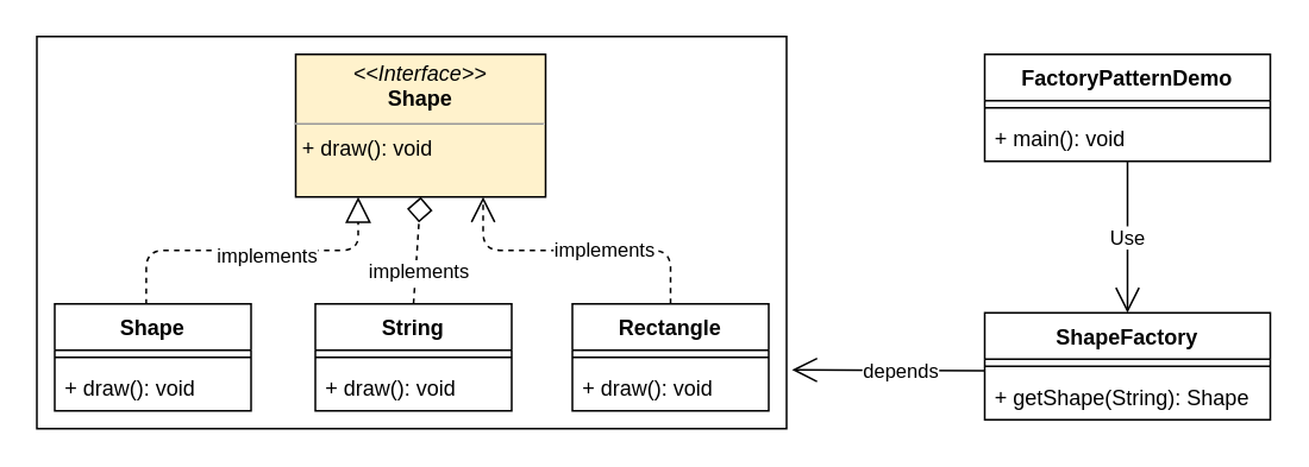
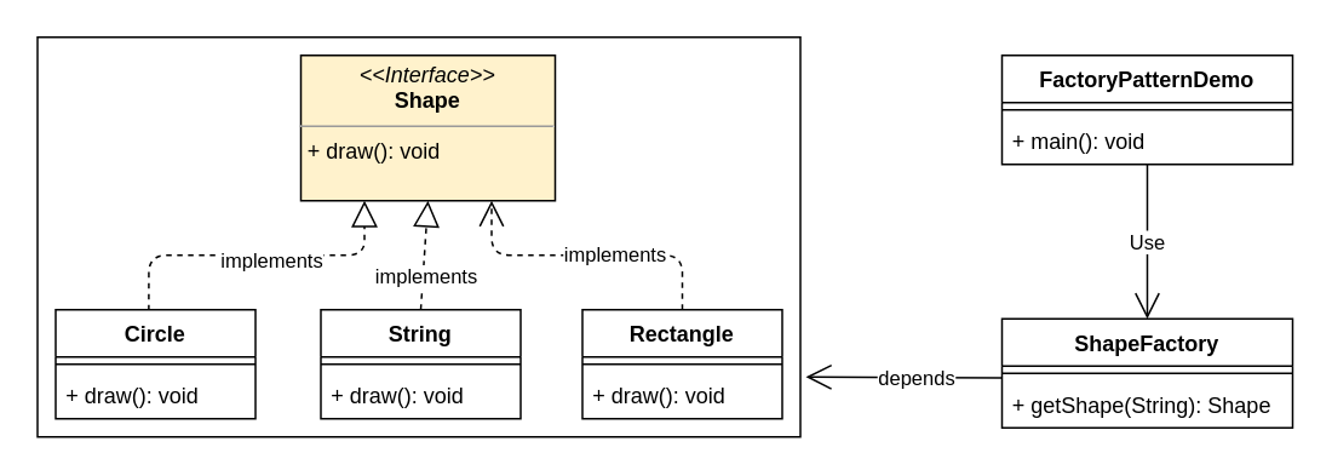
  <mxCell id="0" />
  <mxCell id="1" parent="0" />
  <mxCell id="2" value="" style="rounded=0;whiteSpace=wrap;html=1;" vertex="1" parent="1"><mxGeometry x="20" y="20" width="420" height="220" as="geometry" /></mxCell>
  <mxCell id="3" value="&lt;p style=&quot;margin: 0px ; margin-top: 4px ; text-align: center&quot;&gt;&lt;i&gt;&amp;lt;&amp;lt;Interface&amp;gt;&amp;gt;&lt;/i&gt;&lt;br&gt;&lt;b&gt;Shape&lt;/b&gt;&lt;/p&gt;&lt;hr size=&quot;1&quot;&gt;&lt;p style=&quot;margin: 0px ; margin-left: 4px&quot;&gt;+ draw(): void&lt;/p&gt;" style="verticalAlign=top;align=left;overflow=fill;fontSize=12;fontFamily=Helvetica;html=1;fillColor=#fff2cc;" vertex="1" parent="1"><mxGeometry x="165" y="30" width="140" height="80" as="geometry" /></mxCell>
  <mxCell id="4" value="" style="endArrow=block;dashed=1;endFill=0;endSize=12;html=1;entryX=0.25;entryY=1;entryDx=0;entryDy=0;exitX=0.466;exitY=0.005;exitDx=0;exitDy=0;edgeStyle=orthogonalEdgeStyle;exitPerimeter=0;" edge="1" parent="1" source="10" target="3"><mxGeometry width="160" relative="1" as="geometry"><mxPoint x="90" y="160" as="sourcePoint" /><mxPoint x="150" y="130" as="targetPoint" /></mxGeometry></mxCell>
  <mxCell id="5" value="implements" style="edgeLabel;html=1;align=center;verticalAlign=middle;resizable=0;points=[];" vertex="1" connectable="0" parent="4"><mxGeometry x="0.095" y="-2" relative="1" as="geometry"><mxPoint as="offset" /></mxGeometry></mxCell>
- <mxCell id="6" value="" style="endArrow=diamond;dashed=1;endFill=0;endSize=12;html=1;entryX=0.5;entryY=1;entryDx=0;entryDy=0;exitX=0.5;exitY=0;exitDx=0;exitDy=0;" edge="1" parent="1" source="13" target="3"><mxGeometry width="160" relative="1" as="geometry"><mxPoint x="235" y="160" as="sourcePoint" /><mxPoint x="590" y="190" as="targetPoint" /></mxGeometry></mxCell>
+ <mxCell id="6" value="" style="endArrow=block;dashed=1;endFill=0;endSize=12;html=1;entryX=0.5;entryY=1;entryDx=0;entryDy=0;exitX=0.5;exitY=0;exitDx=0;exitDy=0;" edge="1" parent="1" source="13" target="3"><mxGeometry width="160" relative="1" as="geometry"><mxPoint x="235" y="160" as="sourcePoint" /><mxPoint x="590" y="190" as="targetPoint" /></mxGeometry></mxCell>
  <mxCell id="7" value="implements" style="edgeLabel;html=1;align=center;verticalAlign=middle;resizable=0;points=[];" vertex="1" connectable="0" parent="6"><mxGeometry x="-0.36" y="-1" relative="1" as="geometry"><mxPoint as="offset" /></mxGeometry></mxCell>
  <mxCell id="8" value="" style="endArrow=open;dashed=1;endFill=0;endSize=12;html=1;entryX=0.75;entryY=1;entryDx=0;entryDy=0;exitX=0.5;exitY=0;exitDx=0;exitDy=0;edgeStyle=orthogonalEdgeStyle;" edge="1" parent="1" source="16" target="3"><mxGeometry width="160" relative="1" as="geometry"><mxPoint x="380" y="160" as="sourcePoint" /><mxPoint x="590" y="190" as="targetPoint" /></mxGeometry></mxCell>
  <mxCell id="9" value="implements" style="edgeLabel;html=1;align=center;verticalAlign=middle;resizable=0;points=[];" vertex="1" connectable="0" parent="8"><mxGeometry x="-0.173" y="-1" relative="1" as="geometry"><mxPoint as="offset" /></mxGeometry></mxCell>
- <mxCell id="10" value="Shape" style="swimlane;fontStyle=1;align=center;verticalAlign=top;childLayout=stackLayout;horizontal=1;startSize=26;horizontalStack=0;resizeParent=1;resizeParentMax=0;resizeLast=0;collapsible=1;marginBottom=0;" vertex="1" parent="1"><mxGeometry x="30" y="170" width="110" height="60" as="geometry" /></mxCell>
+ <mxCell id="10" value="Circle" style="swimlane;fontStyle=1;align=center;verticalAlign=top;childLayout=stackLayout;horizontal=1;startSize=26;horizontalStack=0;resizeParent=1;resizeParentMax=0;resizeLast=0;collapsible=1;marginBottom=0;" vertex="1" parent="1"><mxGeometry x="30" y="170" width="110" height="60" as="geometry" /></mxCell>
  <mxCell id="11" value="" style="line;strokeWidth=1;fillColor=none;align=left;verticalAlign=middle;spacingTop=-1;spacingLeft=3;spacingRight=3;rotatable=0;labelPosition=right;points=[];portConstraint=eastwest;" vertex="1" parent="10"><mxGeometry y="26" width="110" height="8" as="geometry" /></mxCell>
  <mxCell id="12" value="+ draw(): void" style="text;strokeColor=none;fillColor=none;align=left;verticalAlign=top;spacingLeft=4;spacingRight=4;overflow=hidden;rotatable=0;points=[[0,0.5],[1,0.5]];portConstraint=eastwest;" vertex="1" parent="10"><mxGeometry y="34" width="110" height="26" as="geometry" /></mxCell>
  <mxCell id="13" value="String" style="swimlane;fontStyle=1;align=center;verticalAlign=top;childLayout=stackLayout;horizontal=1;startSize=26;horizontalStack=0;resizeParent=1;resizeParentMax=0;resizeLast=0;collapsible=1;marginBottom=0;" vertex="1" parent="1"><mxGeometry x="176" y="170" width="110" height="60" as="geometry"><mxRectangle x="180" y="520" width="70" height="26" as="alternateBounds" /></mxGeometry></mxCell>
  <mxCell id="14" value="" style="line;strokeWidth=1;fillColor=none;align=left;verticalAlign=middle;spacingTop=-1;spacingLeft=3;spacingRight=3;rotatable=0;labelPosition=right;points=[];portConstraint=eastwest;" vertex="1" parent="13"><mxGeometry y="26" width="110" height="8" as="geometry" /></mxCell>
  <mxCell id="15" value="+ draw(): void" style="text;strokeColor=none;fillColor=none;align=left;verticalAlign=top;spacingLeft=4;spacingRight=4;overflow=hidden;rotatable=0;points=[[0,0.5],[1,0.5]];portConstraint=eastwest;" vertex="1" parent="13"><mxGeometry y="34" width="110" height="26" as="geometry" /></mxCell>
  <mxCell id="16" value="Rectangle" style="swimlane;fontStyle=1;align=center;verticalAlign=top;childLayout=stackLayout;horizontal=1;startSize=26;horizontalStack=0;resizeParent=1;resizeParentMax=0;resizeLast=0;collapsible=1;marginBottom=0;" vertex="1" parent="1"><mxGeometry x="320" y="170" width="110" height="60" as="geometry"><mxRectangle x="180" y="520" width="70" height="26" as="alternateBounds" /></mxGeometry></mxCell>
  <mxCell id="17" value="" style="line;strokeWidth=1;fillColor=none;align=left;verticalAlign=middle;spacingTop=-1;spacingLeft=3;spacingRight=3;rotatable=0;labelPosition=right;points=[];portConstraint=eastwest;" vertex="1" parent="16"><mxGeometry y="26" width="110" height="8" as="geometry" /></mxCell>
  <mxCell id="18" value="+ draw(): void" style="text;strokeColor=none;fillColor=none;align=left;verticalAlign=top;spacingLeft=4;spacingRight=4;overflow=hidden;rotatable=0;points=[[0,0.5],[1,0.5]];portConstraint=eastwest;" vertex="1" parent="16"><mxGeometry y="34" width="110" height="26" as="geometry" /></mxCell>
  <mxCell id="19" value="ShapeFactory" style="swimlane;fontStyle=1;align=center;verticalAlign=top;childLayout=stackLayout;horizontal=1;startSize=26;horizontalStack=0;resizeParent=1;resizeParentMax=0;resizeLast=0;collapsible=1;marginBottom=0;" vertex="1" parent="1"><mxGeometry x="551" y="175" width="160" height="60" as="geometry"><mxRectangle x="180" y="520" width="70" height="26" as="alternateBounds" /></mxGeometry></mxCell>
  <mxCell id="20" value="" style="line;strokeWidth=1;fillColor=none;align=left;verticalAlign=middle;spacingTop=-1;spacingLeft=3;spacingRight=3;rotatable=0;labelPosition=right;points=[];portConstraint=eastwest;" vertex="1" parent="19"><mxGeometry y="26" width="160" height="8" as="geometry" /></mxCell>
  <mxCell id="21" value="+ getShape(String): Shape" style="text;strokeColor=none;fillColor=none;align=left;verticalAlign=top;spacingLeft=4;spacingRight=4;overflow=hidden;rotatable=0;points=[[0,0.5],[1,0.5]];portConstraint=eastwest;" vertex="1" parent="19"><mxGeometry y="34" width="160" height="26" as="geometry" /></mxCell>
  <mxCell id="22" value="FactoryPatternDemo" style="swimlane;fontStyle=1;align=center;verticalAlign=top;childLayout=stackLayout;horizontal=1;startSize=26;horizontalStack=0;resizeParent=1;resizeParentMax=0;resizeLast=0;collapsible=1;marginBottom=0;" vertex="1" parent="1"><mxGeometry x="551" y="30" width="160" height="60" as="geometry" /></mxCell>
  <mxCell id="23" value="" style="line;strokeWidth=1;fillColor=none;align=left;verticalAlign=middle;spacingTop=-1;spacingLeft=3;spacingRight=3;rotatable=0;labelPosition=right;points=[];portConstraint=eastwest;" vertex="1" parent="22"><mxGeometry y="26" width="160" height="8" as="geometry" /></mxCell>
  <mxCell id="24" value="+ main(): void" style="text;strokeColor=none;fillColor=none;align=left;verticalAlign=top;spacingLeft=4;spacingRight=4;overflow=hidden;rotatable=0;points=[[0,0.5],[1,0.5]];portConstraint=eastwest;" vertex="1" parent="22"><mxGeometry y="34" width="160" height="26" as="geometry" /></mxCell>
  <mxCell id="25" value="Use" style="endArrow=open;endSize=12;dashed=0;html=1;entryX=0.5;entryY=0;entryDx=0;entryDy=0;exitX=0.5;exitY=0.989;exitDx=0;exitDy=0;exitPerimeter=0;" edge="1" parent="1" source="24" target="19"><mxGeometry width="160" relative="1" as="geometry"><mxPoint x="571" y="129.71" as="sourcePoint" /><mxPoint x="731" y="129.71" as="targetPoint" /></mxGeometry></mxCell>
  <mxCell id="26" value="" style="endArrow=open;endFill=1;endSize=12;html=1;exitX=0;exitY=0.804;exitDx=0;exitDy=0;exitPerimeter=0;" edge="1" parent="1" source="20"><mxGeometry width="160" relative="1" as="geometry"><mxPoint x="450" y="290" as="sourcePoint" /><mxPoint x="443" y="207" as="targetPoint" /></mxGeometry></mxCell>
  <mxCell id="27" value="depends" style="edgeLabel;html=1;align=center;verticalAlign=middle;resizable=0;points=[];" vertex="1" connectable="0" parent="26"><mxGeometry x="-0.11" relative="1" as="geometry"><mxPoint as="offset" /></mxGeometry></mxCell>
